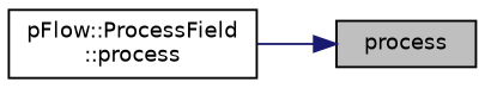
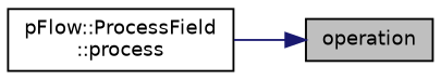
  digraph {
    rankdir=RL
    node [color=black fontname=Helvetica fontsize=10 shape=record style=filled]
-   n1 [fillcolor=grey75 fontcolor=black height=0.2 label=process width=0.4]
+   n1 [fillcolor=grey75 fontcolor=black height=0.2 label=operation width=0.4]
    n2 [fillcolor=white height=0.2 label="pFlow::ProcessField\l::process" width=0.4]
    n1 -> n2 [color=midnightblue dir=back fontname=Helvetica fontsize=10 labelfontname=Helvetica labelfontsize=10 style=solid]
  }
